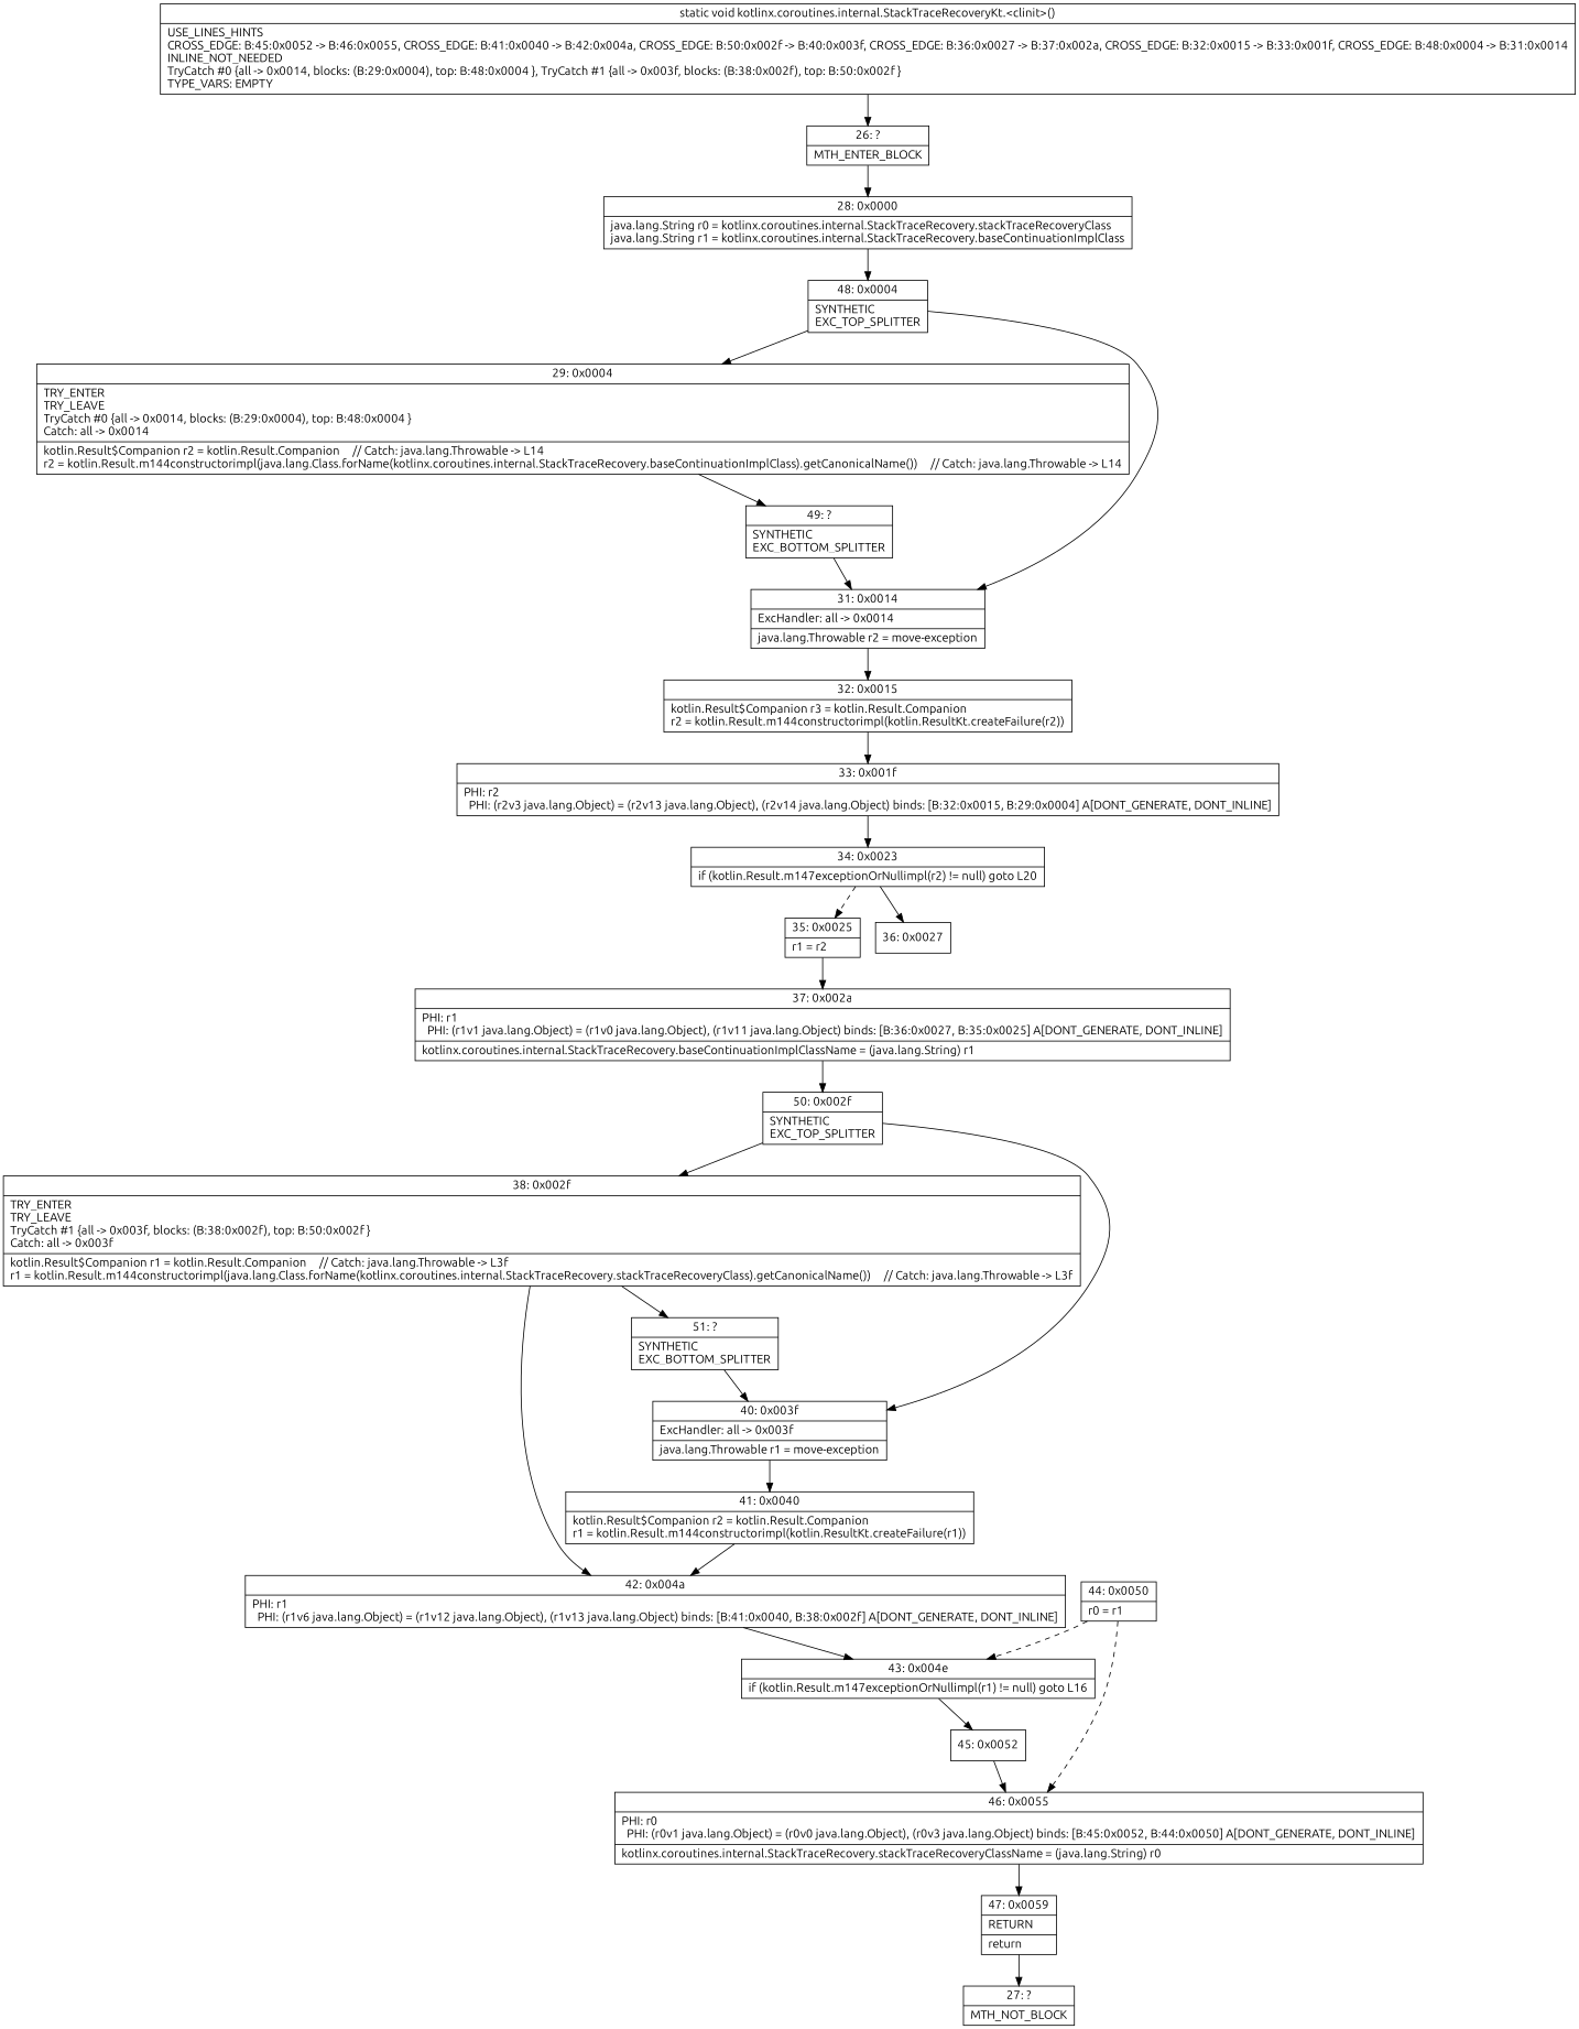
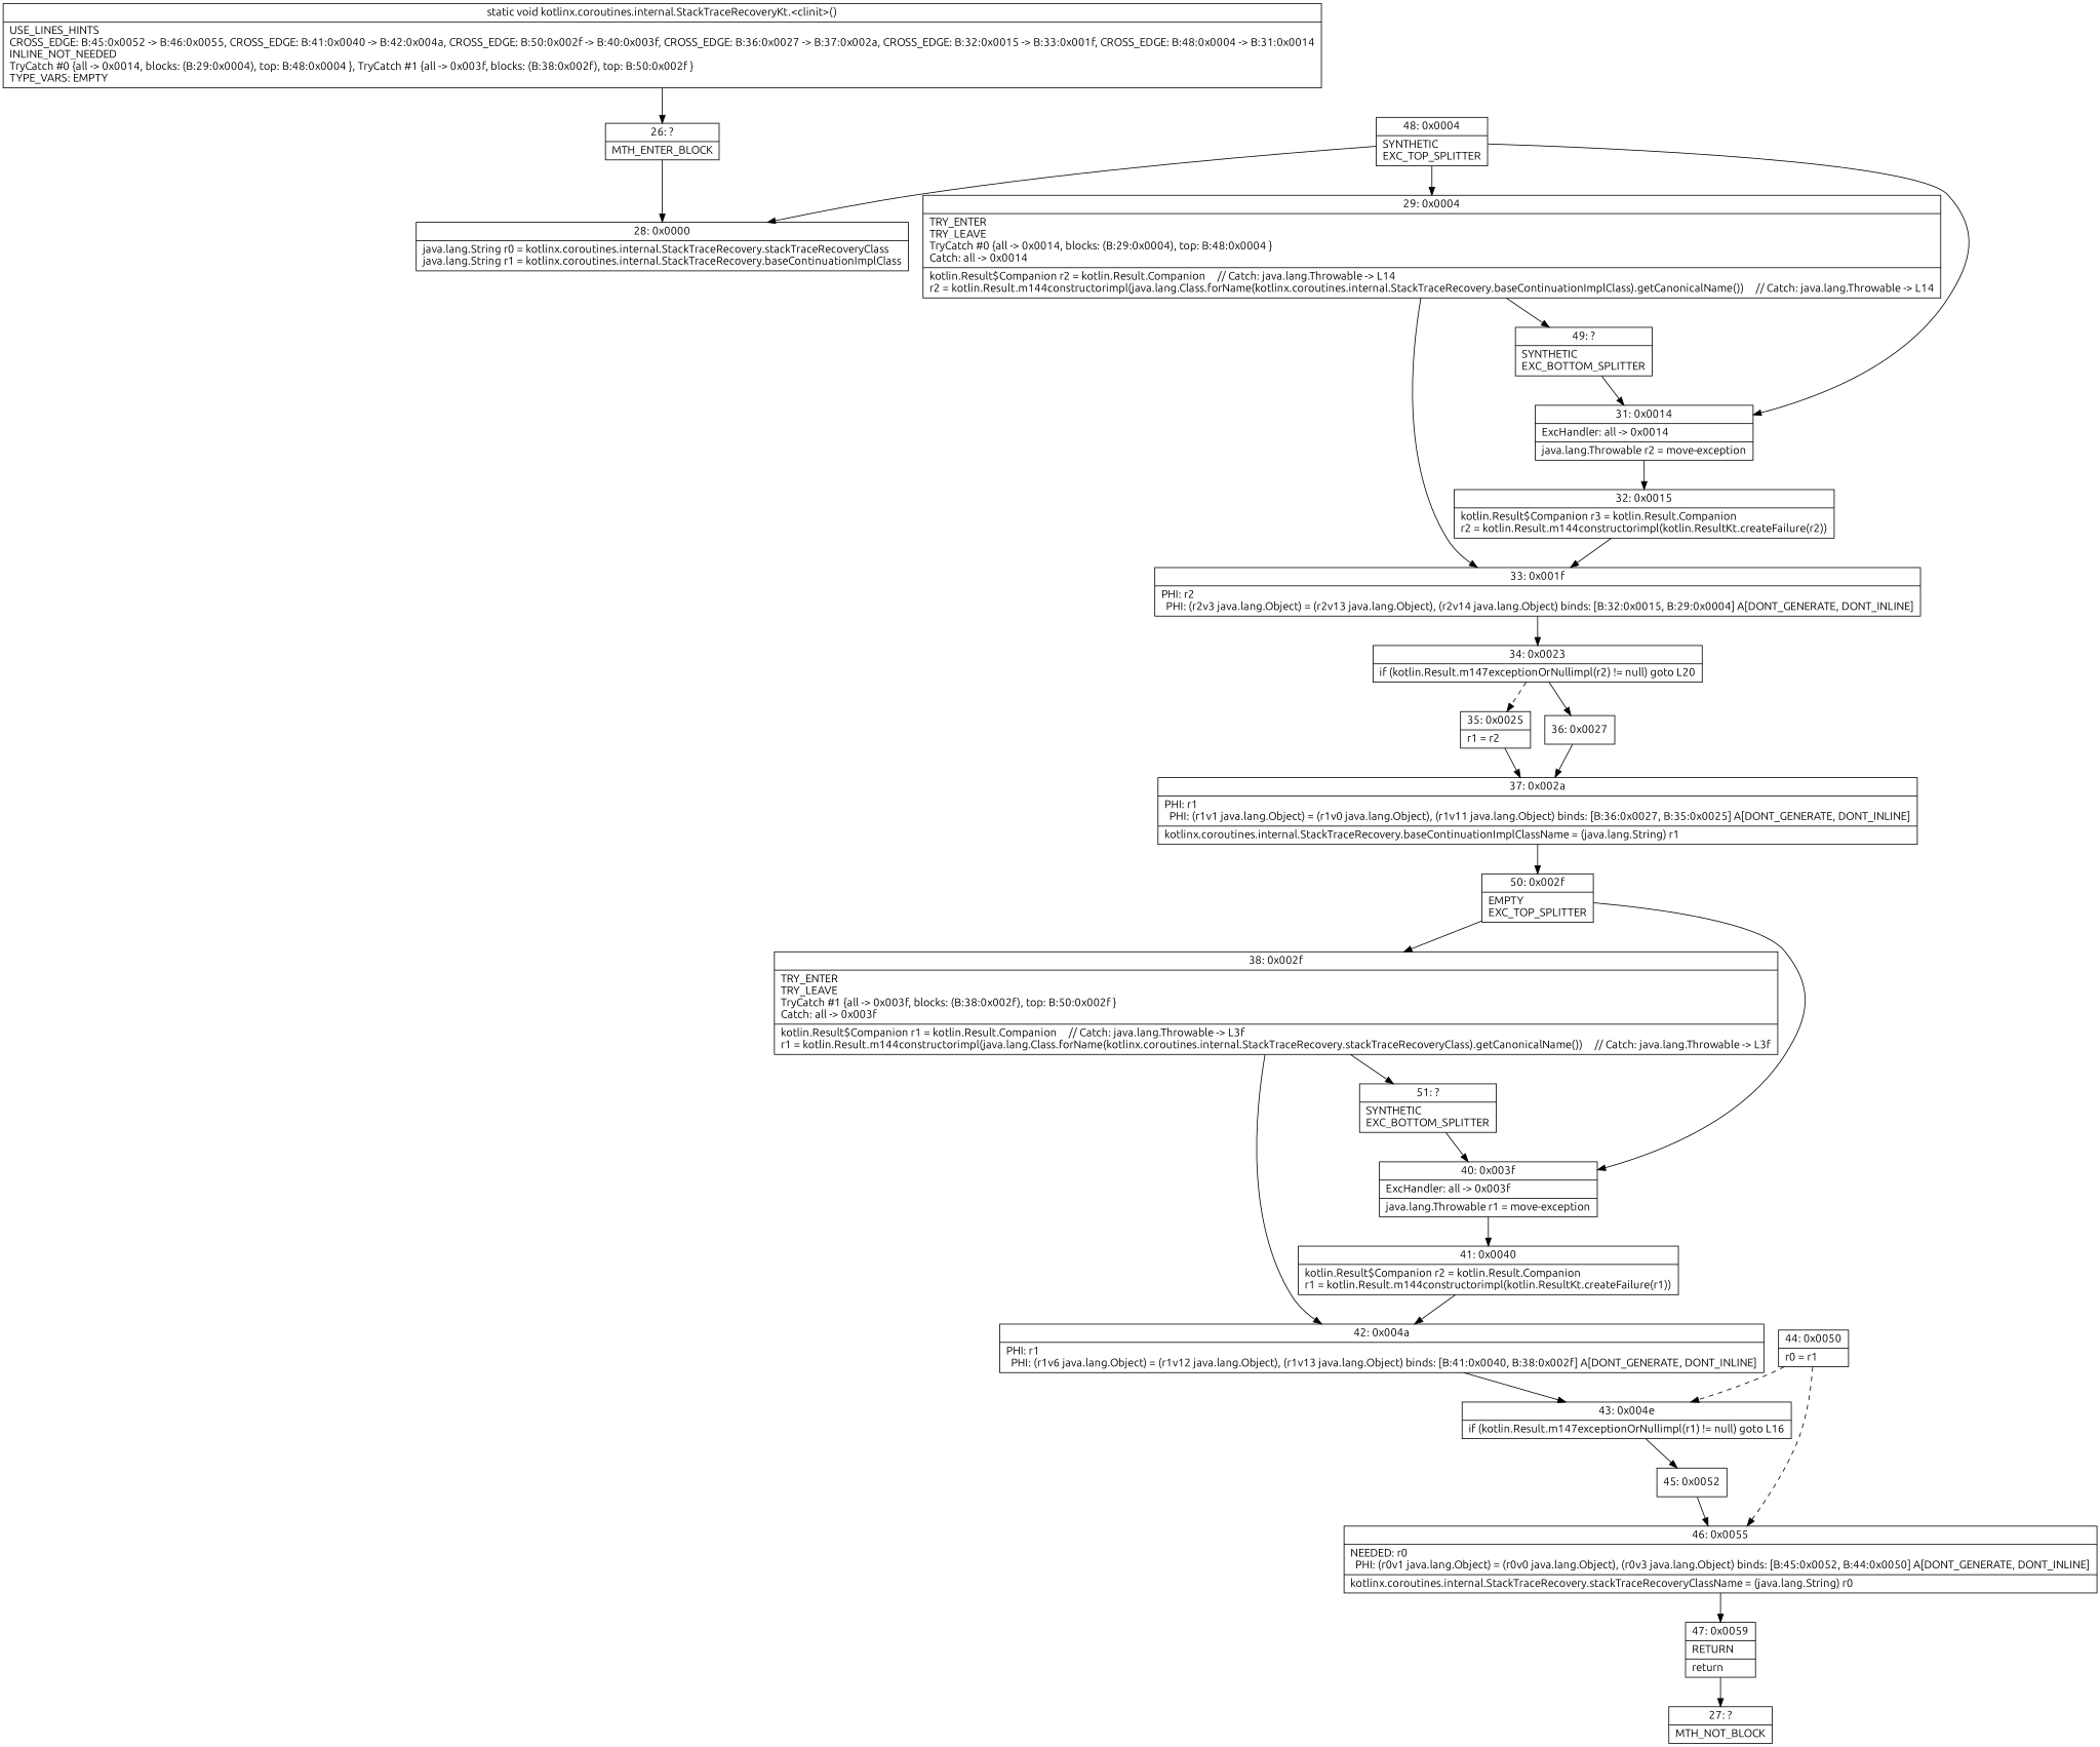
  digraph {
    fontname=Ubuntu
    node [fontname=Ubuntu shape=record]
    edge [fontname=Ubuntu]
    n1 [label="{26\:\ ?|MTH_ENTER_BLOCK\l}"]
    n2 [label="{28\:\ 0x0000|java.lang.String r0 = kotlinx.coroutines.internal.StackTraceRecovery.stackTraceRecoveryClass\ljava.lang.String r1 = kotlinx.coroutines.internal.StackTraceRecovery.baseContinuationImplClass\l}"]
    n3 [label="{48\:\ 0x0004|SYNTHETIC\lEXC_TOP_SPLITTER\l}"]
    n4 [label="{29\:\ 0x0004|TRY_ENTER\lTRY_LEAVE\lTryCatch #0 \{all \-\> 0x0014, blocks: (B:29:0x0004), top: B:48:0x0004 \}\lCatch: all \-\> 0x0014\l|kotlin.Result$Companion r2 = kotlin.Result.Companion     \/\/ Catch: java.lang.Throwable \-\> L14\lr2 = kotlin.Result.m144constructorimpl(java.lang.Class.forName(kotlinx.coroutines.internal.StackTraceRecovery.baseContinuationImplClass).getCanonicalName())     \/\/ Catch: java.lang.Throwable \-\> L14\l}"]
    n5 [label="{31\:\ 0x0014|ExcHandler: all \-\> 0x0014\l|java.lang.Throwable r2 = move\-exception\l}"]
    n6 [label="{33\:\ 0x001f|PHI: r2 \l  PHI: (r2v3 java.lang.Object) = (r2v13 java.lang.Object), (r2v14 java.lang.Object) binds: [B:32:0x0015, B:29:0x0004] A[DONT_GENERATE, DONT_INLINE]\l}"]
    n7 [label="{49\:\ ?|SYNTHETIC\lEXC_BOTTOM_SPLITTER\l}"]
    n8 [label="{32\:\ 0x0015|kotlin.Result$Companion r3 = kotlin.Result.Companion\lr2 = kotlin.Result.m144constructorimpl(kotlin.ResultKt.createFailure(r2))\l}"]
    n9 [label="{34\:\ 0x0023|if (kotlin.Result.m147exceptionOrNullimpl(r2) != null) goto L20\l}"]
    n10 [label="{35\:\ 0x0025|r1 = r2\l}"]
    n11 [label="{36\:\ 0x0027}"]
    n12 [label="{37\:\ 0x002a|PHI: r1 \l  PHI: (r1v1 java.lang.Object) = (r1v0 java.lang.Object), (r1v11 java.lang.Object) binds: [B:36:0x0027, B:35:0x0025] A[DONT_GENERATE, DONT_INLINE]\l|kotlinx.coroutines.internal.StackTraceRecovery.baseContinuationImplClassName = (java.lang.String) r1\l}"]
-   n13 [label="{50\:\ 0x002f|SYNTHETIC\lEXC_TOP_SPLITTER\l}"]
+   n13 [label="{50\:\ 0x002f|EMPTY\lEXC_TOP_SPLITTER\l}"]
    n14 [label="{38\:\ 0x002f|TRY_ENTER\lTRY_LEAVE\lTryCatch #1 \{all \-\> 0x003f, blocks: (B:38:0x002f), top: B:50:0x002f \}\lCatch: all \-\> 0x003f\l|kotlin.Result$Companion r1 = kotlin.Result.Companion     \/\/ Catch: java.lang.Throwable \-\> L3f\lr1 = kotlin.Result.m144constructorimpl(java.lang.Class.forName(kotlinx.coroutines.internal.StackTraceRecovery.stackTraceRecoveryClass).getCanonicalName())     \/\/ Catch: java.lang.Throwable \-\> L3f\l}"]
    n15 [label="{40\:\ 0x003f|ExcHandler: all \-\> 0x003f\l|java.lang.Throwable r1 = move\-exception\l}"]
    n16 [label="{42\:\ 0x004a|PHI: r1 \l  PHI: (r1v6 java.lang.Object) = (r1v12 java.lang.Object), (r1v13 java.lang.Object) binds: [B:41:0x0040, B:38:0x002f] A[DONT_GENERATE, DONT_INLINE]\l}"]
    n17 [label="{51\:\ ?|SYNTHETIC\lEXC_BOTTOM_SPLITTER\l}"]
    n18 [label="{41\:\ 0x0040|kotlin.Result$Companion r2 = kotlin.Result.Companion\lr1 = kotlin.Result.m144constructorimpl(kotlin.ResultKt.createFailure(r1))\l}"]
    n19 [label="{43\:\ 0x004e|if (kotlin.Result.m147exceptionOrNullimpl(r1) != null) goto L16\l}"]
    n20 [label="{45\:\ 0x0052}"]
    n21 [label="{44\:\ 0x0050|r0 = r1\l}"]
-   n22 [label="{46\:\ 0x0055|PHI: r0 \l  PHI: (r0v1 java.lang.Object) = (r0v0 java.lang.Object), (r0v3 java.lang.Object) binds: [B:45:0x0052, B:44:0x0050] A[DONT_GENERATE, DONT_INLINE]\l|kotlinx.coroutines.internal.StackTraceRecovery.stackTraceRecoveryClassName = (java.lang.String) r0\l}"]
+   n22 [label="{46\:\ 0x0055|NEEDED: r0 \l  PHI: (r0v1 java.lang.Object) = (r0v0 java.lang.Object), (r0v3 java.lang.Object) binds: [B:45:0x0052, B:44:0x0050] A[DONT_GENERATE, DONT_INLINE]\l|kotlinx.coroutines.internal.StackTraceRecovery.stackTraceRecoveryClassName = (java.lang.String) r0\l}"]
    n23 [label="{47\:\ 0x0059|RETURN\l|return\l}"]
    n24 [label="{27\:\ ?|MTH_NOT_BLOCK\l}"]
    n25 [label="{static void kotlinx.coroutines.internal.StackTraceRecoveryKt.\<clinit\>()  | USE_LINES_HINTS\lCROSS_EDGE: B:45:0x0052 \-\> B:46:0x0055, CROSS_EDGE: B:41:0x0040 \-\> B:42:0x004a, CROSS_EDGE: B:50:0x002f \-\> B:40:0x003f, CROSS_EDGE: B:36:0x0027 \-\> B:37:0x002a, CROSS_EDGE: B:32:0x0015 \-\> B:33:0x001f, CROSS_EDGE: B:48:0x0004 \-\> B:31:0x0014\lINLINE_NOT_NEEDED\lTryCatch #0 \{all \-\> 0x0014, blocks: (B:29:0x0004), top: B:48:0x0004 \}, TryCatch #1 \{all \-\> 0x003f, blocks: (B:38:0x002f), top: B:50:0x002f \}\lTYPE_VARS: EMPTY\l}"]
    n1 -> n2
-   n2 -> n3
+   n3 -> n2
    n3 -> n4
    n3 -> n5
+   n4 -> n6
    n4 -> n7
    n5 -> n8
    n6 -> n9
    n7 -> n5
    n8 -> n6
    n9 -> n10 [style=dashed]
    n9 -> n11
    n10 -> n12
+   n11 -> n12
    n12 -> n13
    n13 -> n14
    n13 -> n15
    n14 -> n16
    n14 -> n17
    n15 -> n18
    n16 -> n19
    n17 -> n15
    n18 -> n16
    n19 -> n20
    n20 -> n22
    n21 -> n19 [style=dashed]
    n21 -> n22 [style=dashed]
    n22 -> n23
    n23 -> n24
    n25 -> n1
  }
